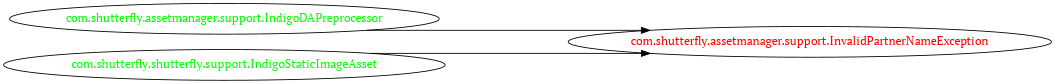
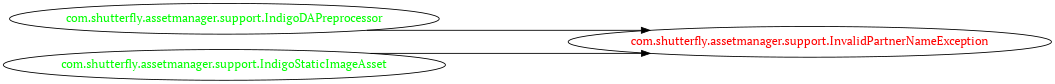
  digraph {
    concentrate=true
    rankdir=LR
    ranksep=2.0
    splines=ortho
    fontname="PT Serif"
    node [fontcolor=green fontname="PT Serif"]
    edge [fontname="PT Serif"]
    "com.shutterfly.assetmanager.support.InvalidPartnerNameException" [fontcolor=red]
    "com.shutterfly.assetmanager.support.IndigoDAPreprocessor"
-   "com.shutterfly.assetmanager.support.IndigoStaticImageAsset" [label="com.shutterfly.shutterfly.support.IndigoStaticImageAsset"]
+   "com.shutterfly.assetmanager.support.IndigoStaticImageAsset"
    "com.shutterfly.assetmanager.support.IndigoDAPreprocessor" -> "com.shutterfly.assetmanager.support.InvalidPartnerNameException"
    "com.shutterfly.assetmanager.support.IndigoStaticImageAsset" -> "com.shutterfly.assetmanager.support.InvalidPartnerNameException"
  }
